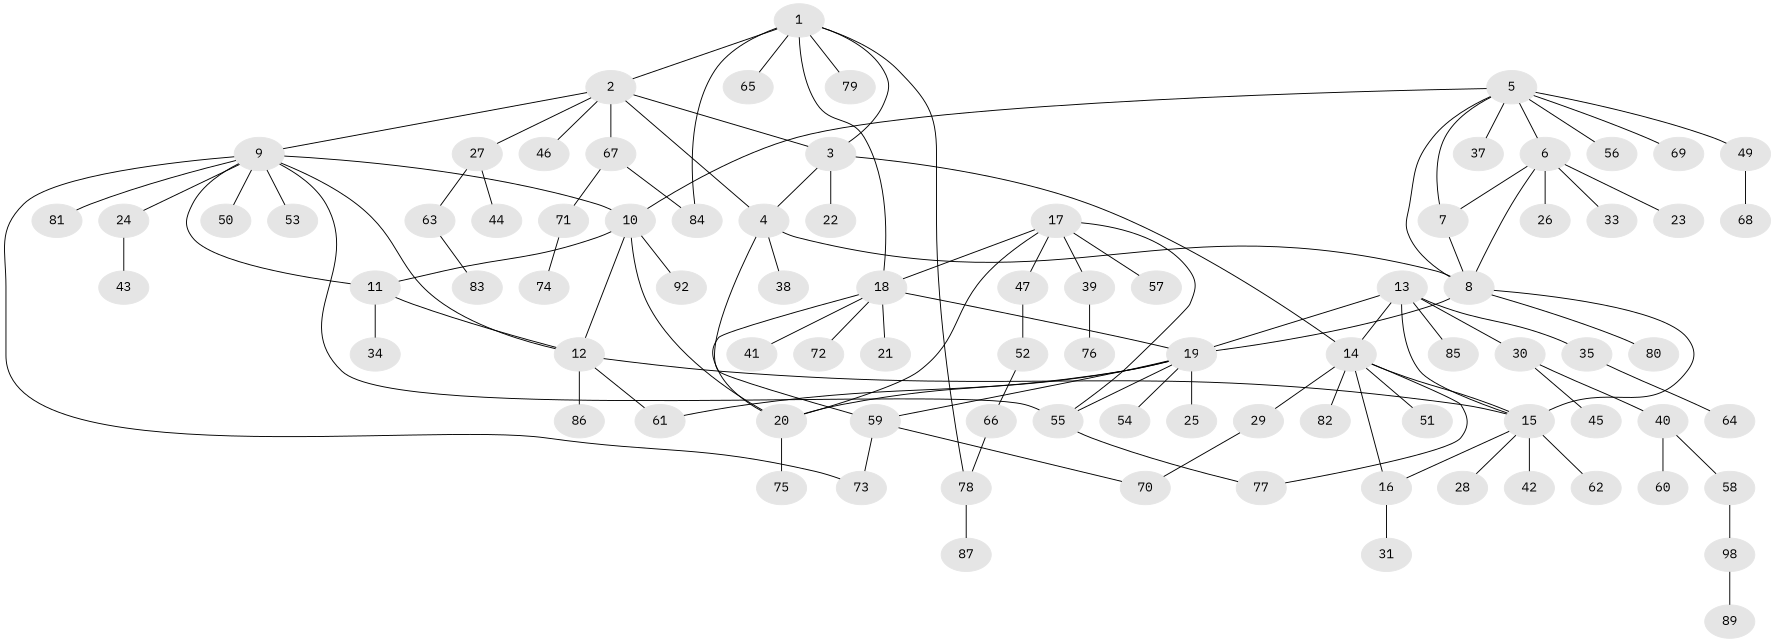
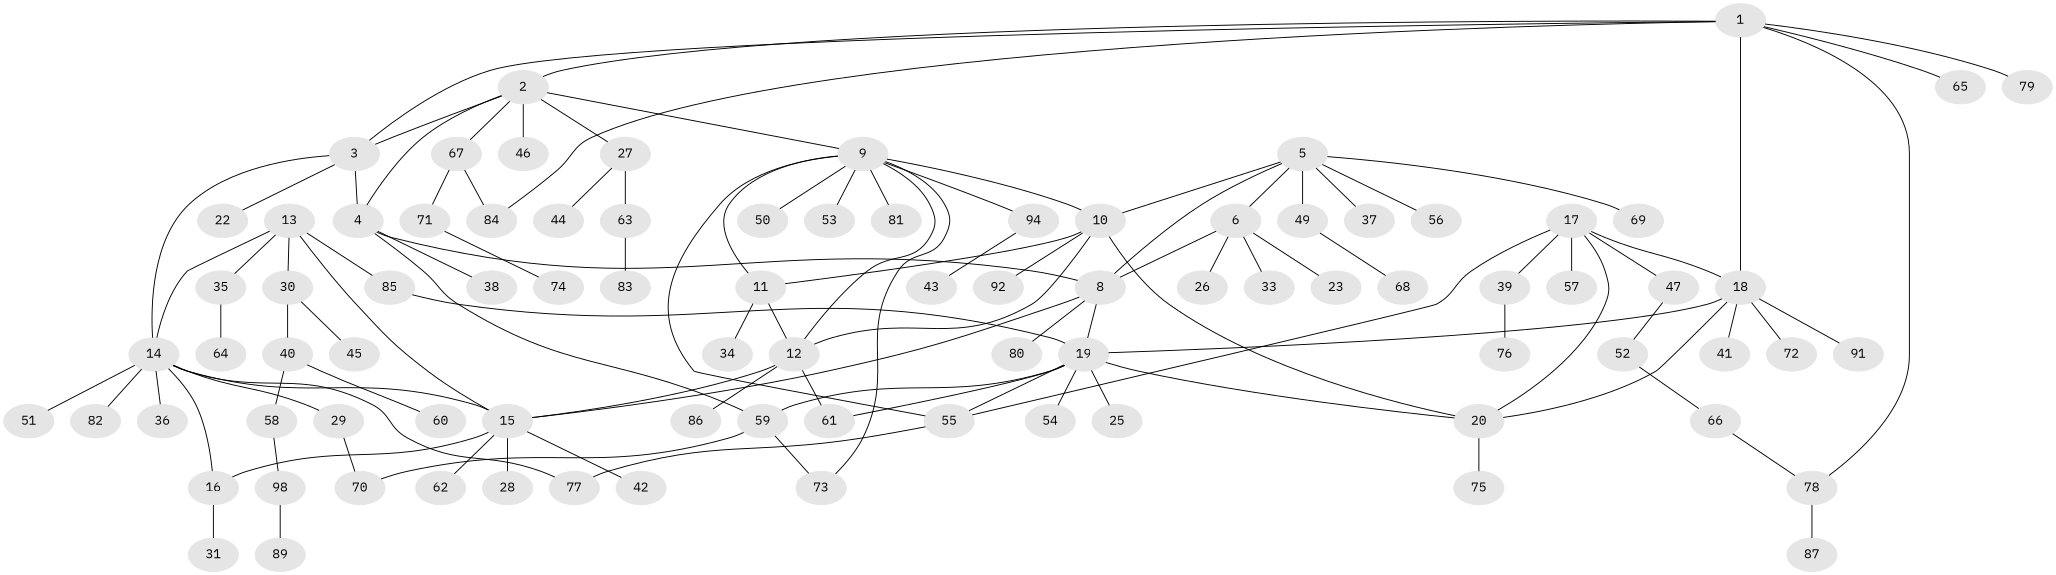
  graph {
    fontname="IBM Plex Mono"
    node [color=gray90 fontname="IBM Plex Mono" style=filled]
    edge [fontname="IBM Plex Mono"]
    1
    2
    3
    18
    65
    78
    79
    84
    4
    9
    27
    46
    67
    14
    22
    8
    38
    59
    19
    20
-   21
+   21 [label=91]
    41
    72
    87
    10
    11
    12
-   24
+   24 [label=94]
    50
    53
    55
    73
    81
    63
    44
    83
    71
    15
    16
    29
+   36
    51
    77
    82
    80
    70
    5
    6
-   7
    37
    49
    56
    69
    23
    26
    33
    n57 [label=92]
    68
    28
    42
    62
    61
    25
    54
    34
    86
    43
    75
    13
    30
    35
    85
    31
    40
    45
    64
    17
    39
    47
    57
    76
    52
    58
    60
    n85 [label=98]
    66
    89
    74
    1 -- 2
    1 -- 3
    1 -- 18
    1 -- 65
    1 -- 78
    1 -- 79
    1 -- 84
    2 -- 3
    2 -- 4
    2 -- 9
    2 -- 27
    2 -- 46
    2 -- 67
    3 -- 4
    3 -- 14
    3 -- 22
    18 -- 19
    18 -- 20
    18 -- 21
    18 -- 41
    18 -- 72
    78 -- 87
    4 -- 8
    4 -- 38
    4 -- 59
    9 -- 10
    9 -- 11
    9 -- 12
    9 -- 24
    9 -- 50
    9 -- 53
    9 -- 55
    9 -- 73
    9 -- 81
    27 -- 63
    27 -- 44
    67 -- 84
    67 -- 71
    14 -- 15
    14 -- 16
    14 -- 29
+   14 -- 36
    14 -- 51
    14 -- 77
    14 -- 82
    8 -- 19
    8 -- 15
    8 -- 80
    59 -- 73
    59 -- 70
    19 -- 59
    19 -- 20
    19 -- 55
    19 -- 61
    19 -- 25
    19 -- 54
    20 -- 75
    10 -- 20
    10 -- 11
    10 -- 12
    10 -- n57
    11 -- 12
    11 -- 34
    12 -- 15
    12 -- 61
    12 -- 86
    24 -- 43
    55 -- 77
    63 -- 83
    71 -- 74
    15 -- 16
    15 -- 28
    15 -- 42
    15 -- 62
    16 -- 31
    29 -- 70
    5 -- 8
    5 -- 10
    5 -- 6
-   5 -- 7
    5 -- 37
    5 -- 49
    5 -- 56
    5 -- 69
    6 -- 8
-   6 -- 7
    6 -- 23
    6 -- 26
    6 -- 33
-   7 -- 8
    49 -- 68
    13 -- 14
-   13 -- 19
+   85 -- 19
    13 -- 15
    13 -- 30
    13 -- 35
    13 -- 85
    30 -- 40
    30 -- 45
    35 -- 64
    40 -- 58
    40 -- 60
    17 -- 18
    17 -- 20
    17 -- 55
    17 -- 39
    17 -- 47
    17 -- 57
    39 -- 76
    47 -- 52
    52 -- 66
    58 -- n85
    n85 -- 89
    66 -- 78
  }
